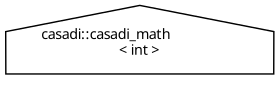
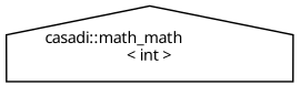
  digraph {
    rankdir=LR
-   n1 [color=black fillcolor=white fontname="FreeSans.ttf" fontsize=10 height=0.2 label="casadi::casadi_math\l\< int \>" shape=house style=filled width=0.4]
+   n1 [color=black fillcolor=white fontname="FreeSans.ttf" fontsize=10 height=0.2 label="casadi::math_math\l\< int \>" shape=house style=filled width=0.4]
  }
